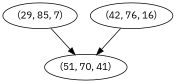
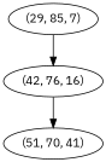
  digraph {
    fontname="IBM Plex Sans"
    node [fontname="IBM Plex Sans"]
    edge [fontname="IBM Plex Sans"]
    "(29, 85, 7)"
    "(42, 76, 16)"
    n3 [label="(51, 70, 41)"]
-   "(29, 85, 7)" -> n3
+   "(29, 85, 7)" -> "(42, 76, 16)"
    "(42, 76, 16)" -> n3
  }
